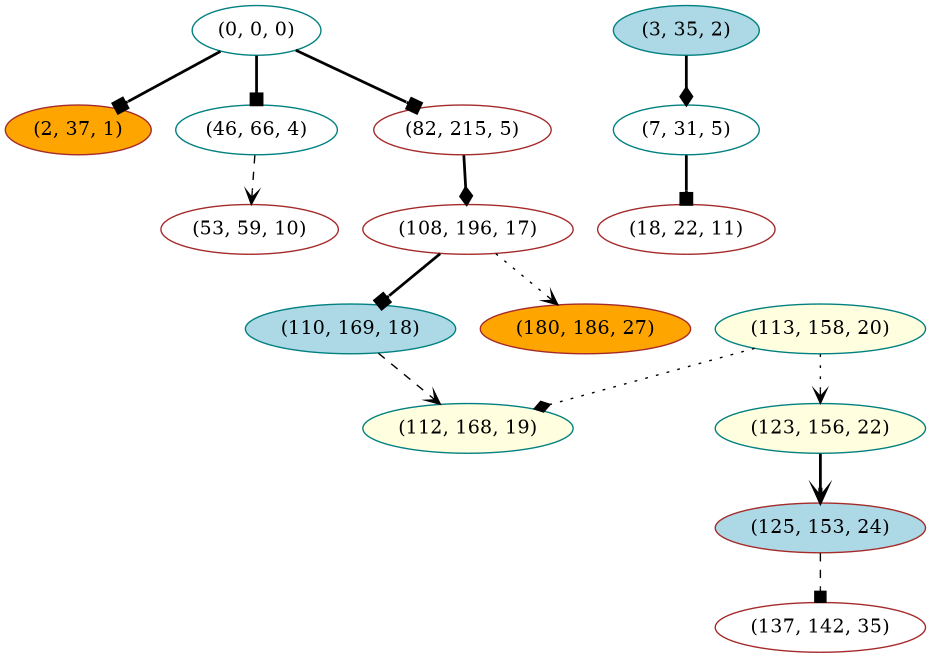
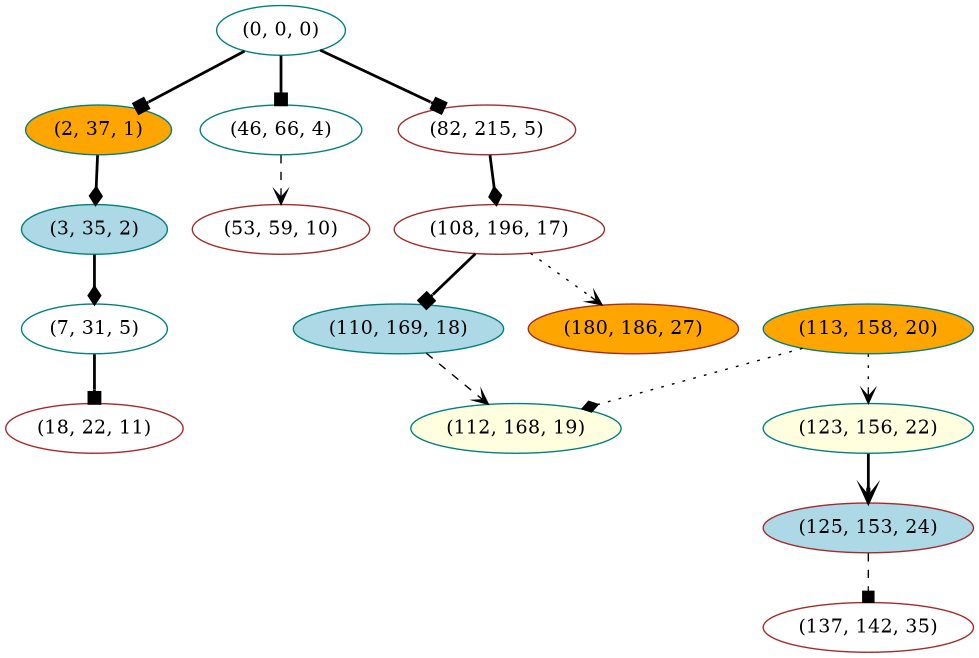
  digraph {
    node [color=teal fillcolor=white style=filled]
    edge [arrowhead=box style=bold]
    "(0, 0, 0)"
-   "(2, 37, 1)" [color=brown fillcolor=orange]
+   "(2, 37, 1)" [fillcolor=orange]
    "(46, 66, 4)"
    "(82, 215, 5)" [color=brown]
    "(3, 35, 2)" [fillcolor=lightblue]
    "(53, 59, 10)" [color=brown]
    "(108, 196, 17)" [color=brown]
    "(7, 31, 5)"
    "(18, 22, 11)" [color=brown]
    "(110, 169, 18)" [fillcolor=lightblue]
    "(180, 186, 27)" [color=brown fillcolor=orange]
    "(112, 168, 19)" [fillcolor=lightyellow]
-   "(113, 158, 20)" [fillcolor=lightyellow]
+   "(113, 158, 20)" [fillcolor=orange]
    "(123, 156, 22)" [fillcolor=lightyellow]
    "(125, 153, 24)" [color=brown fillcolor=lightblue]
    "(137, 142, 35)" [color=brown]
    "(0, 0, 0)" -> "(2, 37, 1)"
    "(0, 0, 0)" -> "(46, 66, 4)"
    "(0, 0, 0)" -> "(82, 215, 5)"
+   "(2, 37, 1)" -> "(3, 35, 2)" [arrowhead=diamond]
    "(46, 66, 4)" -> "(53, 59, 10)" [arrowhead=vee style=dashed]
    "(82, 215, 5)" -> "(108, 196, 17)" [arrowhead=diamond]
    "(3, 35, 2)" -> "(7, 31, 5)" [arrowhead=diamond]
    "(108, 196, 17)" -> "(110, 169, 18)"
    "(108, 196, 17)" -> "(180, 186, 27)" [arrowhead=vee style=dotted]
    "(7, 31, 5)" -> "(18, 22, 11)"
    "(110, 169, 18)" -> "(112, 168, 19)" [arrowhead=vee style=dashed]
    "(113, 158, 20)" -> "(112, 168, 19)" [arrowhead=diamond style=dotted]
    "(113, 158, 20)" -> "(123, 156, 22)" [arrowhead=vee style=dotted]
    "(123, 156, 22)" -> "(125, 153, 24)" [arrowhead=vee]
    "(125, 153, 24)" -> "(137, 142, 35)" [style=dashed]
  }
